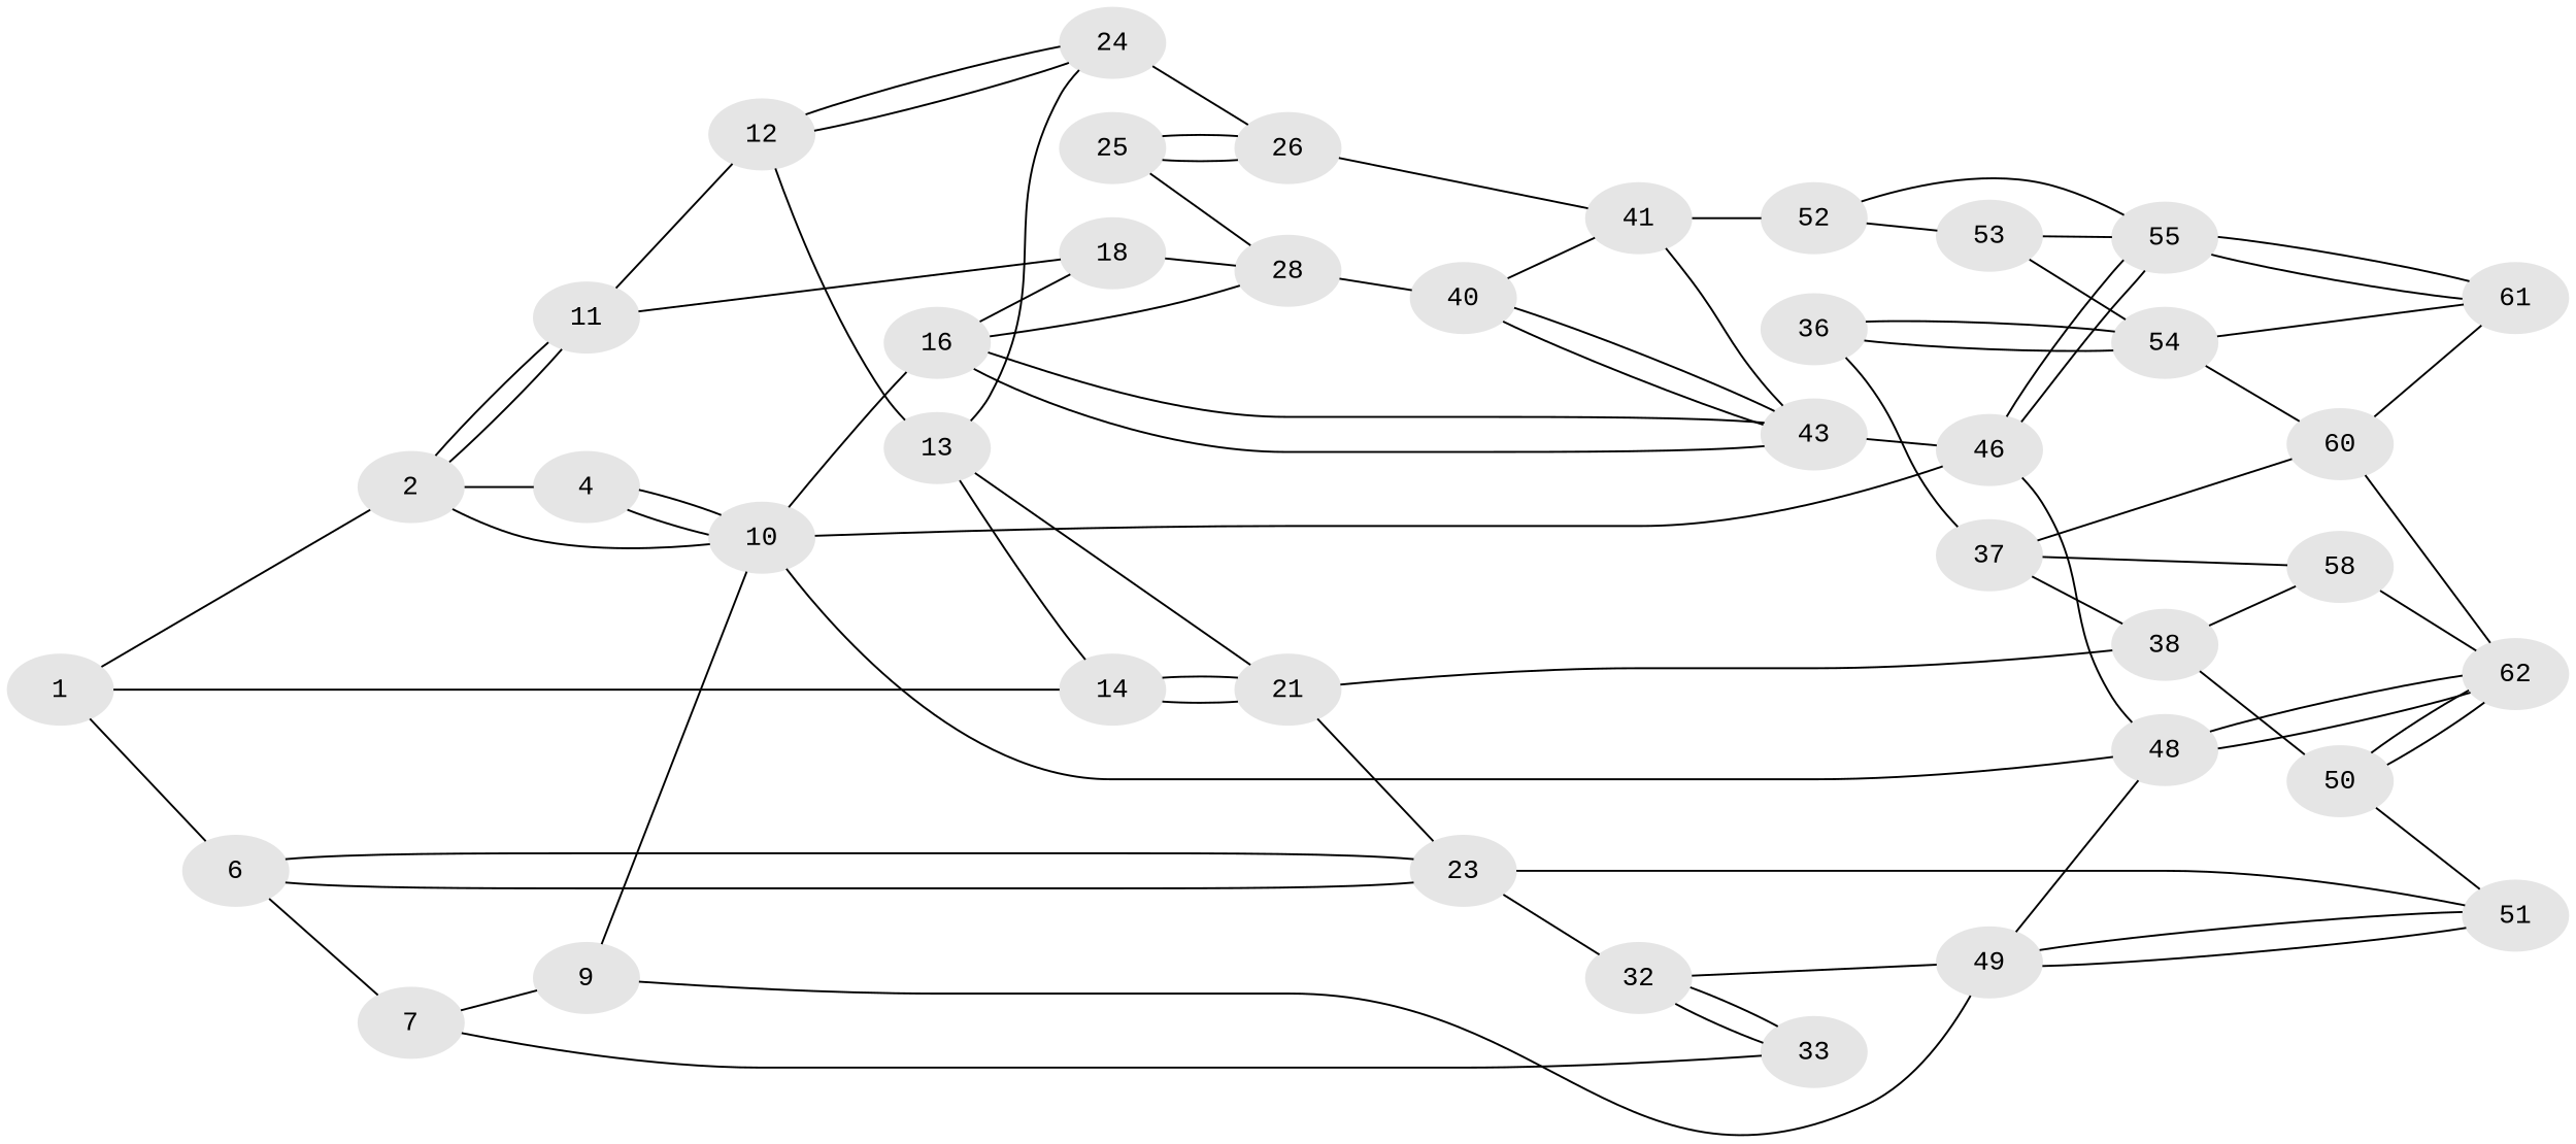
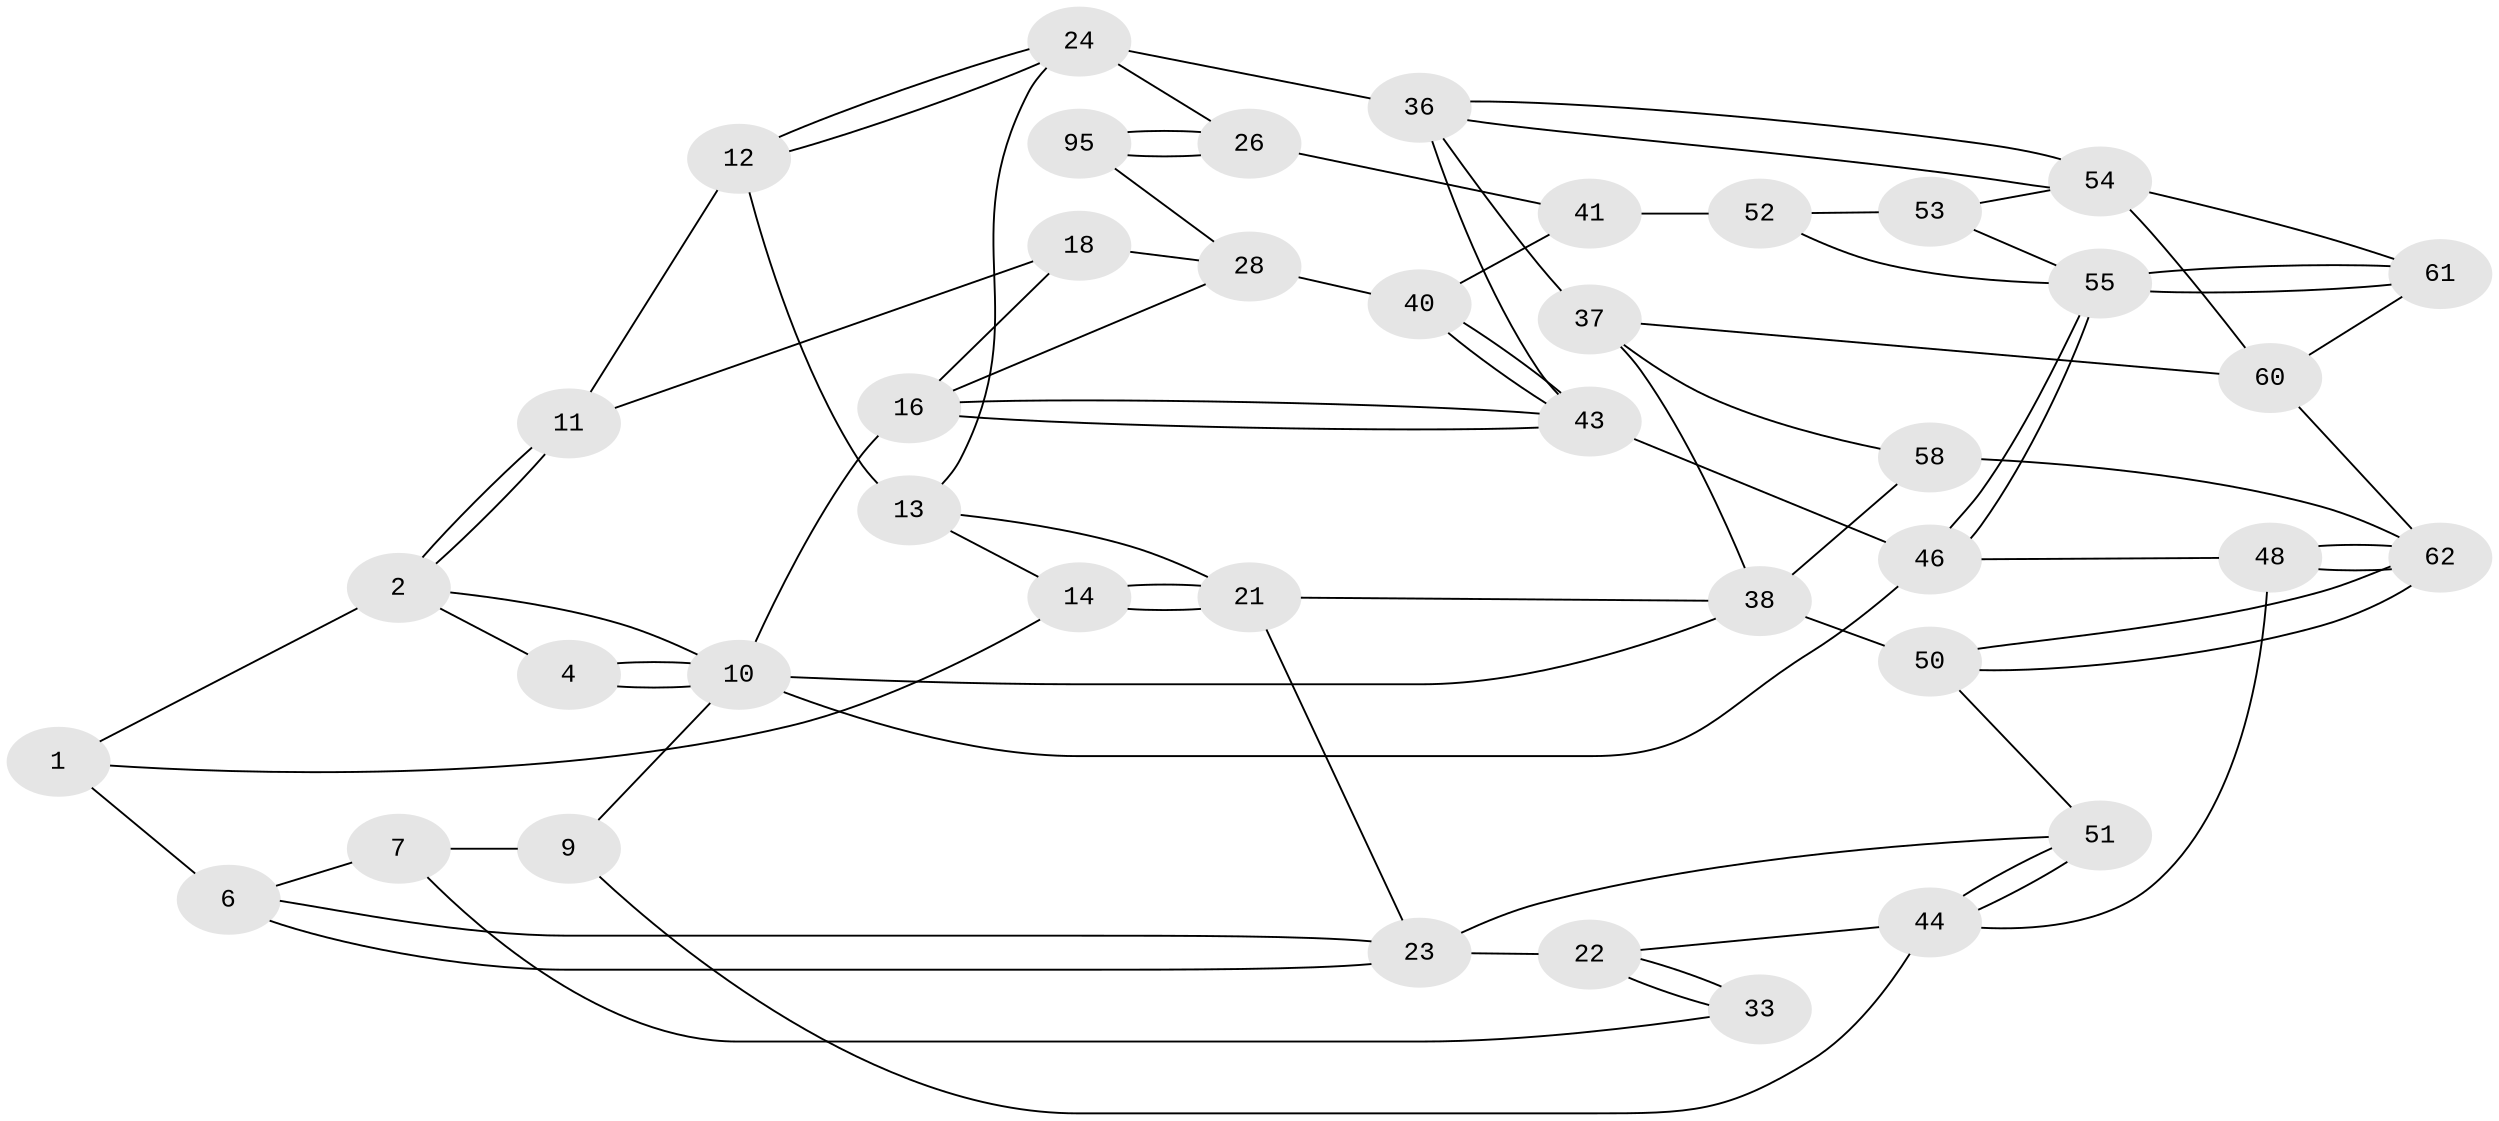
  graph {
    fontname="Liberation Mono"
    rankdir=LR
    node [color=gray90 fontname="Liberation Mono" style=filled]
    edge [fontname="Liberation Mono"]
    1 [super="+5"]
    2 [super="+3"]
    6
    14
    4
    10 [super="+15"]
    11 [super="+19"]
    7 [super="+8"]
    23 [super="+31"]
    21 [super="+22"]
    16 [super="+17"]
    46
    48
    12
    18
    9
    33 [super="+35"]
-   32 [super="+39"]
+   32 [super="+39" label=22]
    51
-   44 [super="+45" label=49]
+   44 [super="+45"]
    28 [super="+29"]
    43 [super="+47"]
    55 [super="+56"]
    62 [super="+63"]
    13 [super="+20"]
    24 [super="+27"]
-   25 [super="+30"]
+   25 [super="+30" label=95]
    26 [super="+34"]
    36
    38 [super="+49"]
    40
    58
    50
    41 [super="+42"]
    37 [super="+57"]
    54 [super="+59"]
    52
    60 [super="+64"]
    61
    53
    1 -- 2
    1 -- 6
    1 -- 14
    2 -- 4
    2 -- 10
    2 -- 11
    2 -- 11
    6 -- 7
    6 -- 23
    6 -- 23
    14 -- 21
    14 -- 21
    4 -- 10
    4 -- 10
    10 -- 16
    10 -- 46
-   10 -- 48
+   10 -- 38
    11 -- 12
    11 -- 18
    7 -- 9
    7 -- 33 [weight=2]
    23 -- 32
    23 -- 51
    21 -- 23
    21 -- 38
    16 -- 18
    16 -- 28
    16 -- 43
    16 -- 43
    46 -- 48
    46 -- 55
    46 -- 55
    48 -- 62
    48 -- 62
    12 -- 13
    12 -- 24
    12 -- 24
    18 -- 28
    9 -- 10
    9 -- 44
    32 -- 33 [weight=2]
    32 -- 33
    32 -- 44
    44 -- 48
    44 -- 51
    44 -- 51
    28 -- 40
    43 -- 46
    55 -- 61
    55 -- 61
    13 -- 14
    13 -- 21
    13 -- 24
    24 -- 26
+   24 -- 36
    25 -- 28
    25 -- 26 [weight=2]
    25 -- 26
    26 -- 41
    36 -- 37
    36 -- 54
    36 -- 54
    38 -- 58
    38 -- 50
    40 -- 43
    40 -- 43
    40 -- 41
    58 -- 62
    50 -- 51
    50 -- 62
    50 -- 62
-   41 -- 43
+   36 -- 43
    41 -- 52
    37 -- 38
    37 -- 58
    37 -- 60
    54 -- 60
    54 -- 61
    52 -- 55
    52 -- 53
    60 -- 62
    60 -- 61
    53 -- 55
    53 -- 54
  }
